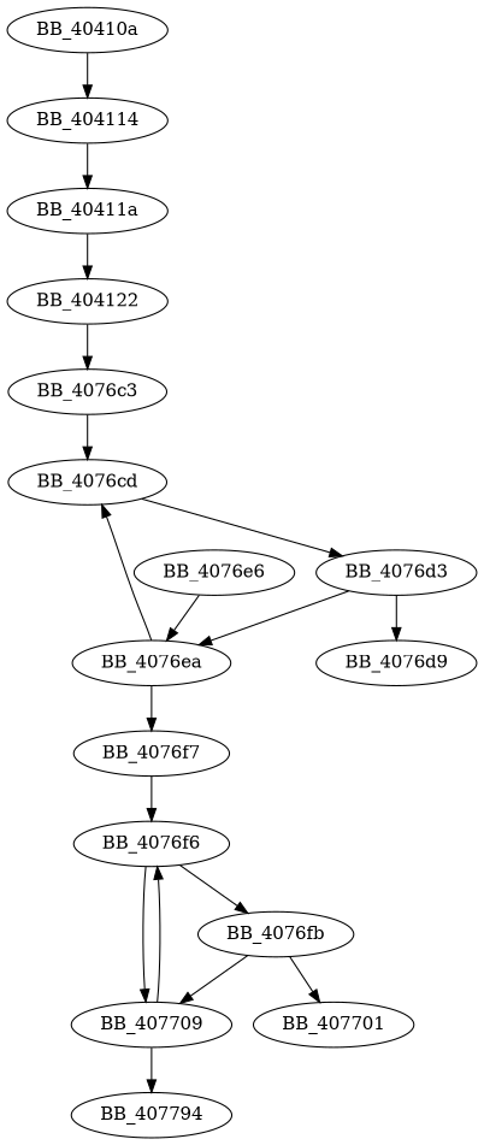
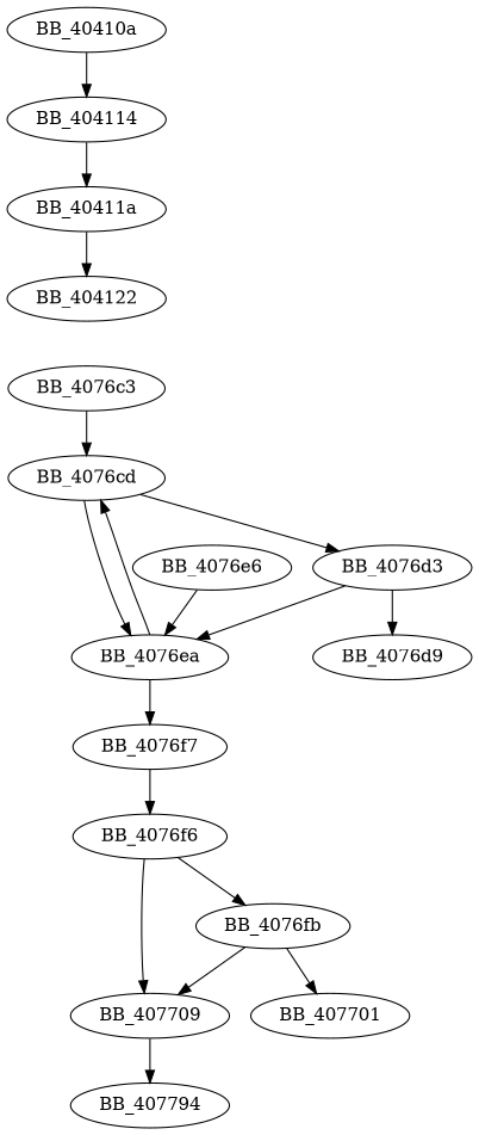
  digraph {
    BB_40410a
    BB_404114
    BB_40411a
    BB_404122
    BB_4076c3
    BB_4076cd
    BB_4076d3
    BB_4076ea
    BB_4076d9
    n10 [label=BB_4076f7]
    BB_4076f6
    BB_4076e6
    BB_4076fb
    BB_407709
    BB_407701
    n16 [label=BB_407794]
    BB_40410a -> BB_404114
    BB_404114 -> BB_40411a
    BB_40411a -> BB_404122
-   BB_404122 -> BB_4076c3
    BB_4076c3 -> BB_4076cd
    BB_4076cd -> BB_4076d3
+   BB_4076cd -> BB_4076ea
    BB_4076d3 -> BB_4076ea
    BB_4076d3 -> BB_4076d9
    BB_4076ea -> BB_4076cd
    BB_4076ea -> n10
    n10 -> BB_4076f6
    BB_4076f6 -> BB_4076fb
    BB_4076f6 -> BB_407709
    BB_4076e6 -> BB_4076ea
    BB_4076fb -> BB_407709
    BB_4076fb -> BB_407701
-   BB_407709 -> BB_4076f6
    BB_407709 -> n16
  }
